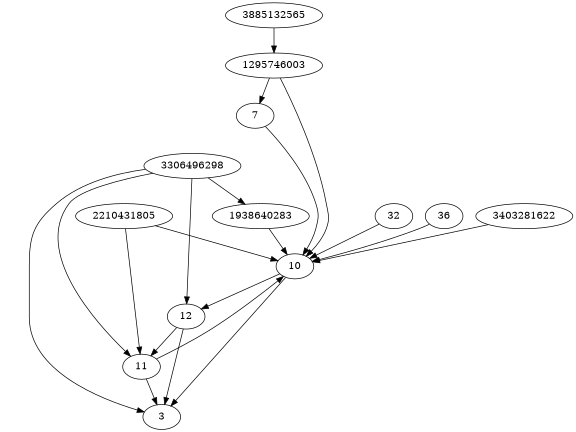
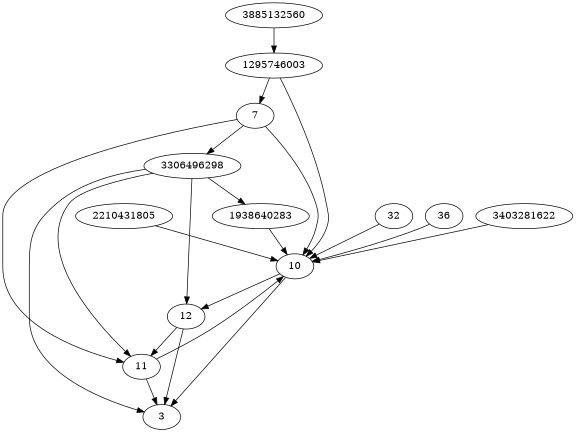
  strict digraph {
    32
    10
    3
    12
    36
    7
    3306496298
    11
    1938640283
    n10 [label=1295746003]
-   3885132565
+   3885132565 [label=3885132560]
    3403281622
    2210431805
    32 -> 10
    10 -> 3
    10 -> 12
    12 -> 3
    12 -> 11
    36 -> 10
    7 -> 10
+   7 -> 3306496298
    3306496298 -> 3
    3306496298 -> 12
    3306496298 -> 11
    3306496298 -> 1938640283
    11 -> 10
    11 -> 3
    1938640283 -> 10
    n10 -> 10
    n10 -> 7
    3885132565 -> n10
    3403281622 -> 10
    2210431805 -> 10
-   2210431805 -> 11
+   7 -> 11
  }
